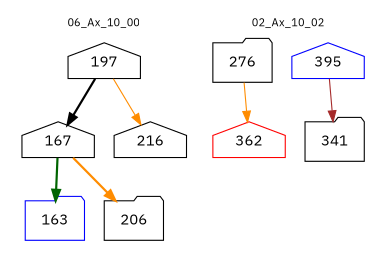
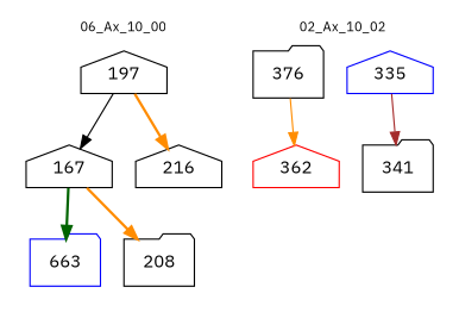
  digraph {
    fontname="IBM Plex Sans"
    node [color=black fontname="IBM Plex Sans" shape=house]
    edge [color=darkorange fontname="IBM Plex Sans" style=bold]
    n1 [label=197]
    n2 [label=167]
    n3 [label=216]
-   n4 [color=blue label=163 shape=folder]
-   n5 [label=206 shape=folder]
-   n6 [color=blue label=395]
-   n7 [label=276 shape=folder]
+   n4 [color=blue label=663 shape=folder]
+   n5 [label=208 shape=folder]
+   n6 [color=blue label=335]
+   n7 [label=376 shape=folder]
    n8 [label=341 shape=folder]
    n9 [color=red label=362]
    subgraph cluster_1 {
      color=white
      fontsize=10
      label="06_Ax_10_00"
      n1
      n2
      n3
      n4
      n5
    }
    subgraph cluster_2 {
      color=white
      fontsize=10
      label="02_Ax_10_02"
      n6
      n7
      n8
      n9
    }
-   n1 -> n2 [color=black]
-   n1 -> n3 [style=solid]
+   n1 -> n2 [color=black style=solid]
+   n1 -> n3
    n2 -> n4 [color=darkgreen]
    n2 -> n5
    n6 -> n8 [color=brown style=solid]
    n7 -> n9 [style=solid]
  }
